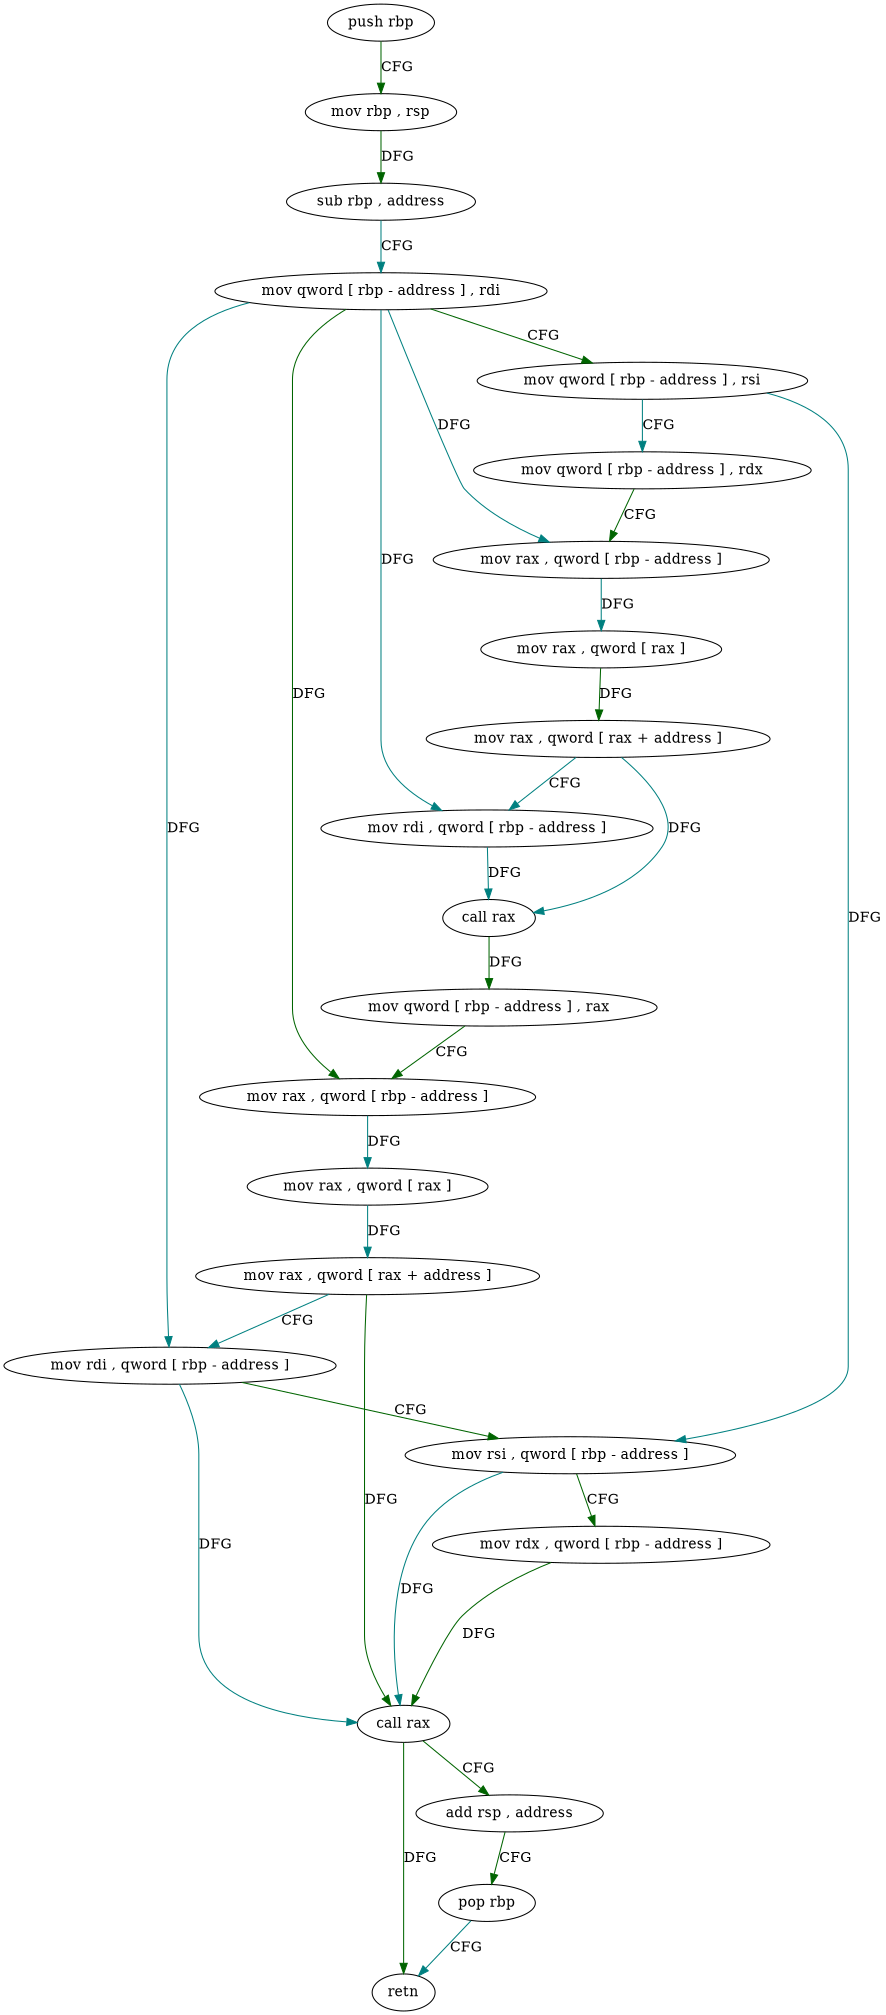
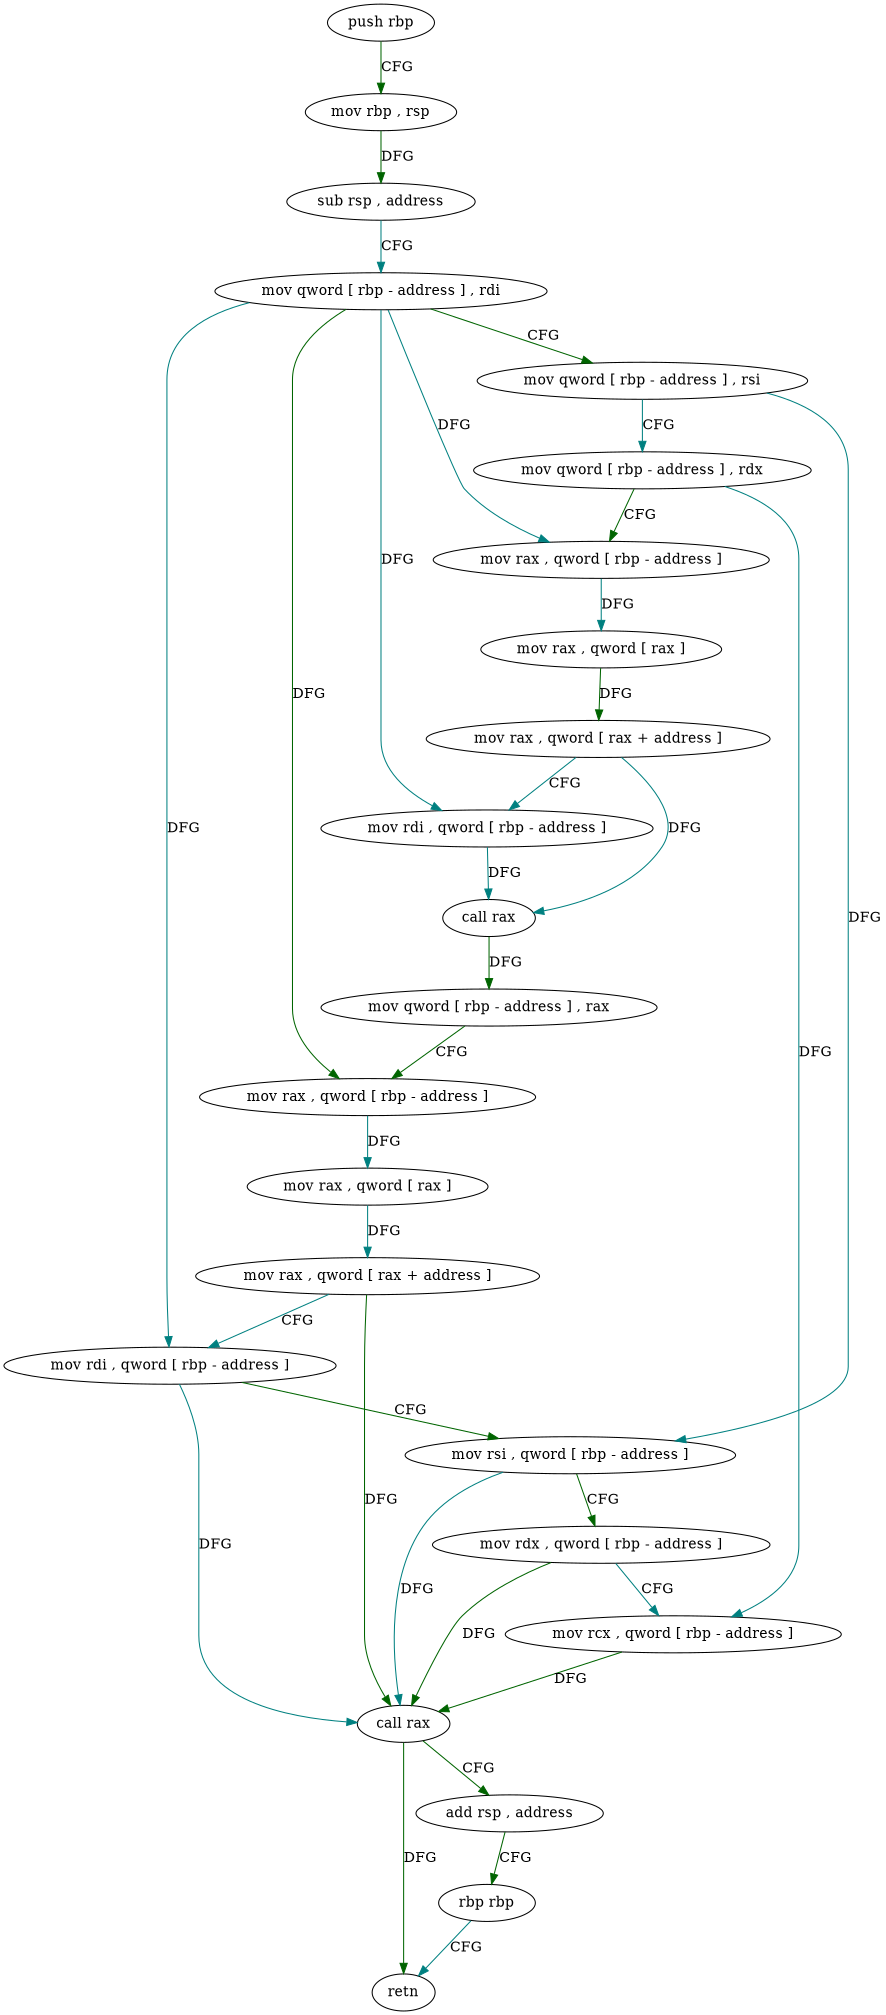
  digraph {
    edge [color=teal]
    n1 [label="push rbp"]
    n2 [label="mov rbp , rsp"]
-   n3 [label="sub rbp , address"]
+   n3 [label="sub rsp , address"]
    n4 [label="mov qword [ rbp - address ] , rdi"]
    n5 [label="mov qword [ rbp - address ] , rsi"]
    n6 [label="mov rax , qword [ rbp - address ]"]
    n7 [label="mov rdi , qword [ rbp - address ]"]
    n8 [label="mov rax , qword [ rbp - address ]"]
    n9 [label="mov rdi , qword [ rbp - address ]"]
    n10 [label="mov qword [ rbp - address ] , rdx"]
    n11 [label="mov rsi , qword [ rbp - address ]"]
    n12 [label="mov rax , qword [ rax ]"]
    n13 [label="call rax"]
    n14 [label="mov rax , qword [ rax ]"]
    n15 [label="call rax"]
+   n16 [label="mov rcx , qword [ rbp - address ]"]
    n17 [label="mov rdx , qword [ rbp - address ]"]
    n18 [label="mov rax , qword [ rax + address ]"]
    n19 [label="mov qword [ rbp - address ] , rax"]
    n20 [label="mov rax , qword [ rax + address ]"]
    n21 [label="add rsp , address"]
    n22 [label=retn]
-   n23 [label="pop rbp"]
+   n23 [label="rbp rbp"]
    n1 -> n2 [color=darkgreen label=CFG]
    n2 -> n3 [color=darkgreen label=DFG]
    n3 -> n4 [label=CFG]
    n4 -> n5 [color=darkgreen label=CFG]
    n4 -> n6 [label=DFG]
    n4 -> n7 [label=DFG]
    n4 -> n8 [color=darkgreen label=DFG]
    n4 -> n9 [label=DFG]
    n5 -> n10 [label=CFG]
    n5 -> n11 [label=DFG]
    n6 -> n12 [label=DFG]
    n7 -> n13 [label=DFG]
    n8 -> n14 [label=DFG]
    n9 -> n11 [color=darkgreen label=CFG]
    n9 -> n15 [label=DFG]
    n10 -> n6 [color=darkgreen label=CFG]
+   n10 -> n16 [label=DFG]
    n11 -> n15 [label=DFG]
    n11 -> n17 [color=darkgreen label=CFG]
    n12 -> n18 [color=darkgreen label=DFG]
    n13 -> n19 [color=darkgreen label=DFG]
    n14 -> n20 [label=DFG]
    n15 -> n21 [color=darkgreen label=CFG]
    n15 -> n22 [color=darkgreen label=DFG]
+   n16 -> n15 [color=darkgreen label=DFG]
    n17 -> n15 [color=darkgreen label=DFG]
+   n17 -> n16 [label=CFG]
    n18 -> n7 [label=CFG]
    n18 -> n13 [label=DFG]
    n19 -> n8 [color=darkgreen label=CFG]
    n20 -> n9 [label=CFG]
    n20 -> n15 [color=darkgreen label=DFG]
    n21 -> n23 [color=darkgreen label=CFG]
    n23 -> n22 [label=CFG]
  }
